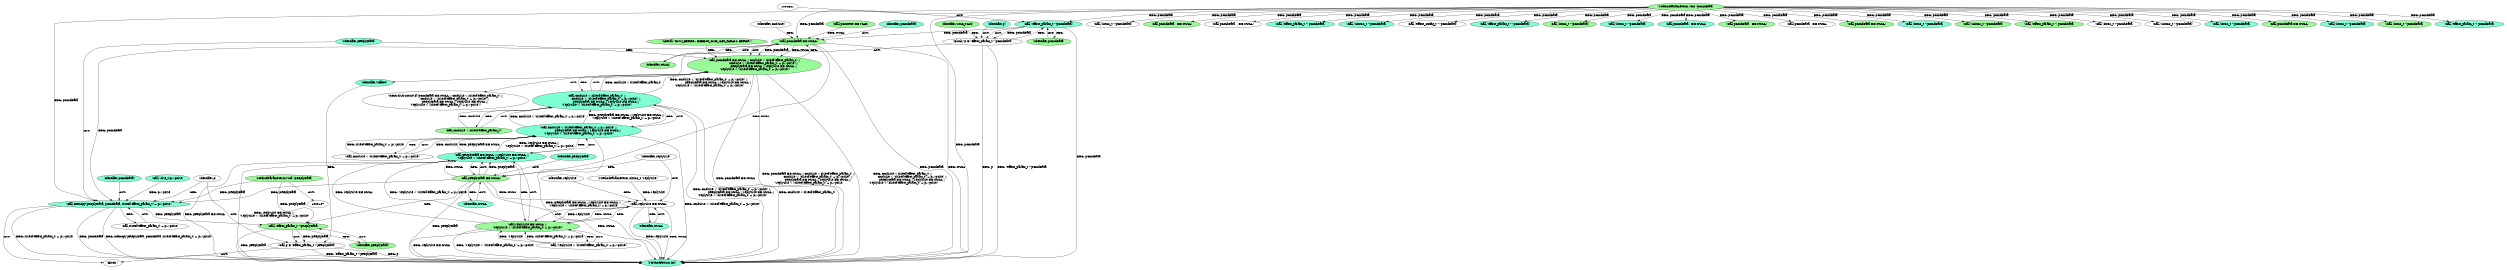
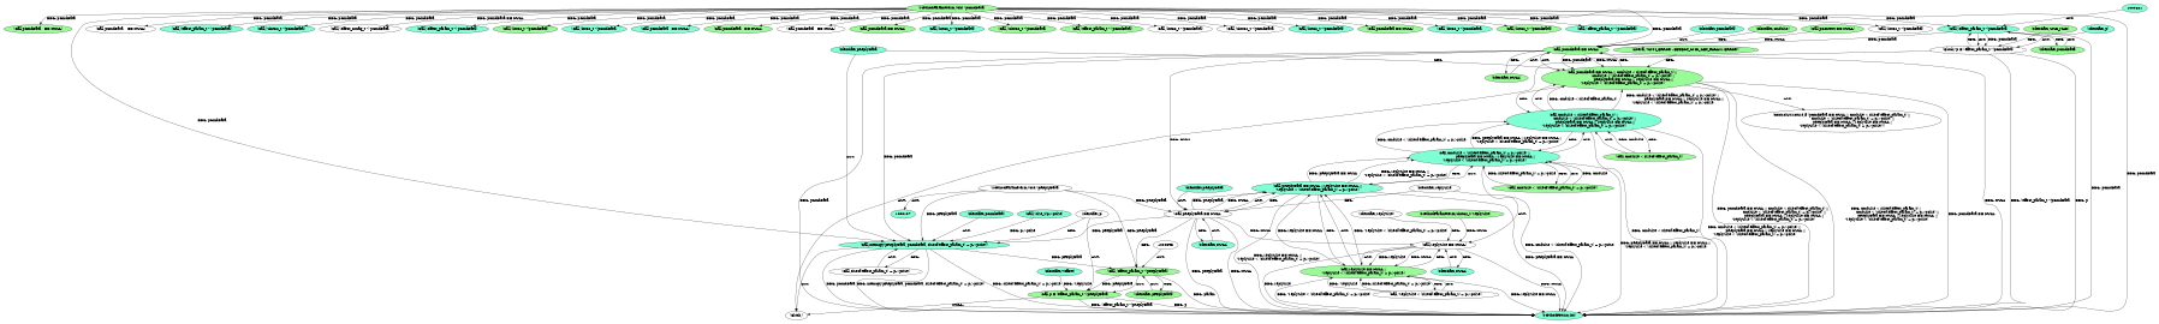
  digraph {
    node [fillcolor=palegreen style=filled]
    n1 [fillcolor=aquamarine label="(Call,(effect_param_t *)pCmdData)"]
    n2 [fillcolor=white label="(Block,*p = (effect_param_t *)pCmdData)"]
    n3 [label="(Call,pCmdData == NULL)"]
    n4 [fillcolor=aquamarine label="(MethodReturn,int)"]
    n5 [label="(Identifier,pCmdData)"]
    n6 [fillcolor=white label="(Block,)"]
    n7 [fillcolor=aquamarine label="(Call,memcpy(pReplyData, pCmdData, sizeof(effect_param_t) + p->psize))"]
    n8 [label="(Call,pCmdData == NULL || cmdSize < sizeof(effect_param_t) ||\n                     cmdSize < (sizeof(effect_param_t) + p->psize) ||\n                     pReplyData == NULL || replySize == NULL ||\n *replySize < (sizeof(effect_param_t) + p->psize))"]
-   n9 [label="(Call,pReplyData == NULL)"]
+   n9 [fillcolor=white label="(Call,pReplyData == NULL)"]
    n10 [label="(Identifier,NULL)"]
    n11 [label="(MethodParameterIn,void *pCmdData)"]
    n12 [fillcolor=white label="(Call,(int32_t *)pCmdData)"]
    n13 [label="(Call,pCmdData   == NULL)"]
    n14 [fillcolor=white label="(Call,pCmdData    == NULL)"]
    n15 [fillcolor=aquamarine label="(Call,(effect_param_t *) pCmdData)"]
    n16 [fillcolor=aquamarine label="(Call,(uint32_t *)pCmdData)"]
    n17 [fillcolor=white label="(Call,(effect_config_t *) pCmdData)"]
    n18 [fillcolor=aquamarine label="(Call,(effect_param_t *) pCmdData)"]
    n19 [label="(Call,(int32_t *)pCmdData)"]
    n20 [fillcolor=aquamarine label="(Call,(int32_t *)pCmdData)"]
    n21 [fillcolor=aquamarine label="(Call,pCmdData   == NULL)"]
    n22 [label="(Call,pCmdData   == NULL)"]
    n23 [fillcolor=white label="(Call,pCmdData   == NULL)"]
    n24 [label="(Call,pCmdData == NULL)"]
    n25 [fillcolor=aquamarine label="(Call,(int32_t *)pCmdData)"]
    n26 [label="(Call,(uint32_t *)pCmdData)"]
    n27 [label="(Call,(effect_param_t *) pCmdData)"]
    n28 [fillcolor=white label="(Call,(int32_t *)pCmdData)"]
    n29 [fillcolor=white label="(Call,(uint32_t *)pCmdData)"]
    n30 [fillcolor=aquamarine label="(Call,(int32_t *)pCmdData)"]
    n31 [label="(Call,pCmdData == NULL)"]
    n32 [fillcolor=aquamarine label="(Call,(int32_t *)pCmdData)"]
    n33 [label="(Call,(int32_t *)pCmdData)"]
    n34 [fillcolor=aquamarine label="(Call,(effect_param_t *) pCmdData)"]
    n35 [label="(Call,(effect_param_t *)pReplyData)"]
    n36 [fillcolor=white label="(Call,sizeof(effect_param_t) + p->psize)"]
-   1000107 [fillcolor=white]
+   1000107 [fillcolor=aquamarine]
    n38 [fillcolor=aquamarine label="(Call,cmdSize < sizeof(effect_param_t) ||\n                     cmdSize < (sizeof(effect_param_t) + p->psize) ||\n                     pReplyData == NULL || replySize == NULL ||\n *replySize < (sizeof(effect_param_t) + p->psize))"]
    n39 [fillcolor=white label="(ControlStructure,if (pCmdData == NULL || cmdSize < sizeof(effect_param_t) ||\n                     cmdSize < (sizeof(effect_param_t) + p->psize) ||\n                     pReplyData == NULL || replySize == NULL ||\n *replySize < (sizeof(effect_param_t) + p->psize)))"]
    n40 [fillcolor=aquamarine label="(Call,pReplyData == NULL || replySize == NULL ||\n *replySize < (sizeof(effect_param_t) + p->psize))"]
    n41 [fillcolor=white label="(Call,replySize == NULL)"]
    n42 [fillcolor=aquamarine label="(Identifier,NULL)"]
    n43 [fillcolor=aquamarine label="(Call,cmdSize < (sizeof(effect_param_t) + p->psize) ||\n                     pReplyData == NULL || replySize == NULL ||\n *replySize < (sizeof(effect_param_t) + p->psize))"]
    n44 [label="(Call,cmdSize < sizeof(effect_param_t))"]
    n45 [label="(Call,replySize == NULL ||\n *replySize < (sizeof(effect_param_t) + p->psize))"]
    n46 [fillcolor=aquamarine label="(Identifier,NULL)"]
-   n47 [fillcolor=white label="(Call,cmdSize < (sizeof(effect_param_t) + p->psize))"]
+   n47 [label="(Call,cmdSize < (sizeof(effect_param_t) + p->psize))"]
    n48 [fillcolor=white label="(Call,*replySize < (sizeof(effect_param_t) + p->psize))"]
-   n49 [fillcolor=white label="(Call,p = (effect_param_t *)pReplyData)"]
+   n49 [label="(Call,p = (effect_param_t *)pReplyData)"]
    n50 [label="(Identifier,pReplyData)"]
    n51 [fillcolor=aquamarine label="(Identifier,pCmdData)"]
    n52 [label="(Identifier,SIZE_MAX)"]
-   n53 [label="(Call,pContext == MAX)"]
-   n54 [label="(MethodParameterIn,void *pReplyData)"]
+   n53 [label="(Call,pContext == NULL)"]
+   n54 [fillcolor=white label="(MethodParameterIn,void *pReplyData)"]
    n55 [fillcolor=aquamarine label="(Identifier,pReplyData)"]
    n56 [fillcolor=aquamarine label="(Identifier,p)"]
    n57 [label="(Literal,\"\tLVM_ERROR : EFFECT_CMD_GET_PARAM: ERROR\")"]
    n58 [fillcolor=white label="(Identifier,replySize)"]
    n59 [fillcolor=white label="(Identifier,replySize)"]
-   n60 [fillcolor=white label="(MethodParameterIn,uint32_t *replySize)"]
+   n60 [label="(MethodParameterIn,uint32_t *replySize)"]
    n61 [fillcolor=aquamarine label="(Identifier,pCmdData)"]
-   n62 [fillcolor=white label="(Identifier,cmdSize)"]
+   n62 [label="(Identifier,cmdSize)"]
    n63 [fillcolor=aquamarine label="(Identifier,pReplyData)"]
    n64 [fillcolor=white label="(Identifier,p)"]
    n65 [fillcolor=aquamarine label="(Call,(size_t)p->psize)"]
    n66 [fillcolor=aquamarine label="(Identifier,voffset)"]
-   1000321 [fillcolor=white]
+   1000321 [fillcolor=aquamarine]
+   1000395 [fillcolor=white]
    n1 -> n2 [label="AST: "]
    n1 -> n2 [label="DDG: pCmdData"]
    n1 -> n3 [label="DDG: pCmdData"]
    n1 -> n4 [label="DDG: pCmdData"]
    n1 -> n5 [label="CFG: "]
    n2 -> n1 [label="CFG: "]
    n2 -> n4 [label="DDG: p"]
    n2 -> n4 [label="DDG: (effect_param_t *)pCmdData"]
-   n2 -> n66 [label="AST: "]
+   n2 -> n6 [label="AST: "]
    n3 -> n4 [label="DDG: pCmdData"]
    n3 -> n4 [label="DDG: NULL"]
    n3 -> n7 [label="DDG: pCmdData"]
    n3 -> n8 [label="AST: "]
    n3 -> n8 [label="DDG: pCmdData"]
    n3 -> n8 [label="DDG: NULL"]
    n3 -> n9 [label="DDG: NULL"]
    n3 -> n10 [label="CFG: "]
    n5 -> n1 [label="AST: "]
    n7 -> n4 [label="DDG: memcpy(pReplyData, pCmdData, sizeof(effect_param_t) + p->psize)"]
    n7 -> n4 [label="DDG: sizeof(effect_param_t) + p->psize"]
    n7 -> n4 [label="DDG: pCmdData"]
    n7 -> n6 [label="AST: "]
    n7 -> n35 [label="DDG: pReplyData"]
    n7 -> n36 [label="CFG: "]
    n8 -> n3 [label="CFG: "]
    n8 -> n4 [label="DDG: pCmdData == NULL"]
    n8 -> n4 [label="DDG: pCmdData == NULL || cmdSize < sizeof(effect_param_t) ||\n                     cmdSize < (sizeof(effect_param_t) + p->psize) ||\n                     pReplyData == NULL || replySize == NULL ||\n *replySize < (sizeof(effect_param_t) + p->psize)"]
    n8 -> n4 [label="DDG: cmdSize < sizeof(effect_param_t) ||\n                     cmdSize < (sizeof(effect_param_t) + p->psize) ||\n                     pReplyData == NULL || replySize == NULL ||\n *replySize < (sizeof(effect_param_t) + p->psize)"]
    n8 -> n38 [label="CFG: "]
    n8 -> n39 [label="AST: "]
    n9 -> n4 [label="DDG: pReplyData"]
    n9 -> n4 [label="DDG: NULL"]
    n9 -> n7 [label="DDG: pReplyData"]
    n9 -> n35 [label="CFG: "]
    n9 -> n40 [label="AST: "]
    n9 -> n40 [label="DDG: pReplyData"]
    n9 -> n40 [label="DDG: NULL"]
    n9 -> n41 [label="DDG: NULL"]
    n9 -> n42 [label="CFG: "]
    n10 -> n3 [label="AST: "]
    n11 -> n1 [label="DDG: pCmdData"]
    n11 -> n3 [label="DDG: pCmdData"]
    n11 -> n4 [label="DDG: pCmdData"]
    n11 -> n7 [label="DDG: pCmdData"]
    n11 -> n12 [label="DDG: pCmdData"]
    n11 -> n13 [label="DDG: pCmdData"]
    n11 -> n14 [label="DDG: pCmdData"]
    n11 -> n15 [label="DDG: pCmdData"]
    n11 -> n16 [label="DDG: pCmdData"]
-   n11 -> n17 [label="DDG: pCmdData"]
+   n11 -> n17 [label="DDG: pCmdData == NULL"]
    n11 -> n18 [label="DDG: pCmdData"]
    n11 -> n19 [label="DDG: pCmdData"]
    n11 -> n20 [label="DDG: pCmdData"]
    n11 -> n21 [label="DDG: pCmdData"]
    n11 -> n22 [label="DDG: pCmdData"]
    n11 -> n23 [label="DDG: pCmdData"]
    n11 -> n24 [label="DDG: pCmdData"]
    n11 -> n25 [label="DDG: pCmdData"]
    n11 -> n26 [label="DDG: pCmdData"]
    n11 -> n27 [label="DDG: pCmdData"]
    n11 -> n28 [label="DDG: pCmdData"]
    n11 -> n29 [label="DDG: pCmdData"]
    n11 -> n30 [label="DDG: pCmdData"]
    n11 -> n31 [label="DDG: pCmdData"]
    n11 -> n32 [label="DDG: pCmdData"]
    n11 -> n33 [label="DDG: pCmdData"]
    n11 -> n34 [label="DDG: pCmdData"]
-   n35 -> n4 [label="DDG: pReplyData"]
+   n35 -> n4 [label="DDG: param"]
    n35 -> n49 [label="AST: "]
    n35 -> n49 [label="DDG: pReplyData"]
    n35 -> n50 [label="CFG: "]
    n36 -> n7 [label="AST: "]
    n38 -> n4 [label="DDG: cmdSize < (sizeof(effect_param_t) + p->psize) ||\n                     pReplyData == NULL || replySize == NULL ||\n *replySize < (sizeof(effect_param_t) + p->psize)"]
    n38 -> n4 [label="DDG: cmdSize < sizeof(effect_param_t)"]
    n38 -> n8 [label="AST: "]
    n38 -> n8 [label="DDG: cmdSize < sizeof(effect_param_t)"]
    n38 -> n8 [label="DDG: cmdSize < (sizeof(effect_param_t) + p->psize) ||\n                     pReplyData == NULL || replySize == NULL ||\n *replySize < (sizeof(effect_param_t) + p->psize)"]
    n38 -> n43 [label="CFG: "]
    n38 -> n44 [label="CFG: "]
    n40 -> n4 [label="DDG: pReplyData == NULL"]
    n40 -> n4 [label="DDG: replySize == NULL ||\n *replySize < (sizeof(effect_param_t) + p->psize)"]
    n40 -> n9 [label="CFG: "]
    n40 -> n43 [label="AST: "]
    n40 -> n43 [label="DDG: pReplyData == NULL"]
    n40 -> n43 [label="DDG: replySize == NULL ||\n *replySize < (sizeof(effect_param_t) + p->psize)"]
    n40 -> n45 [label="CFG: "]
    n41 -> n4 [label="DDG: NULL"]
    n41 -> n4 [label="DDG: replySize"]
    n41 -> n45 [label="AST: "]
    n41 -> n45 [label="DDG: replySize"]
    n41 -> n45 [label="DDG: NULL"]
    n41 -> n46 [label="CFG: "]
    n42 -> n9 [label="AST: "]
    n43 -> n4 [label="DDG: pReplyData == NULL || replySize == NULL ||\n *replySize < (sizeof(effect_param_t) + p->psize)"]
    n43 -> n4 [label="DDG: cmdSize < (sizeof(effect_param_t) + p->psize)"]
    n43 -> n38 [label="AST: "]
    n43 -> n38 [label="DDG: cmdSize < (sizeof(effect_param_t) + p->psize)"]
    n43 -> n38 [label="DDG: pReplyData == NULL || replySize == NULL ||\n *replySize < (sizeof(effect_param_t) + p->psize)"]
    n43 -> n40 [label="CFG: "]
    n43 -> n47 [label="CFG: "]
    n44 -> n38 [label="AST: "]
    n44 -> n38 [label="DDG: cmdSize"]
    n45 -> n4 [label="DDG: replySize == NULL"]
    n45 -> n4 [label="DDG: *replySize < (sizeof(effect_param_t) + p->psize)"]
    n45 -> n40 [label="AST: "]
    n45 -> n40 [label="DDG: replySize == NULL"]
    n45 -> n40 [label="DDG: *replySize < (sizeof(effect_param_t) + p->psize)"]
    n45 -> n41 [label="CFG: "]
    n45 -> n48 [label="CFG: "]
    n46 -> n41 [label="AST: "]
    n47 -> n43 [label="AST: "]
    n47 -> n43 [label="DDG: cmdSize"]
    n47 -> n43 [label="DDG: sizeof(effect_param_t) + p->psize"]
    n48 -> n45 [label="AST: "]
    n48 -> n45 [label="DDG: *replySize"]
    n48 -> n45 [label="DDG: sizeof(effect_param_t) + p->psize"]
    n49 -> n4 [label="DDG: (effect_param_t *)pReplyData"]
    n49 -> n4 [label="DDG: p"]
-   n49 -> n6 [label="AST: "]
+   n49 -> n6 [label="NULL: "]
    n50 -> n35 [label="AST: "]
    n51 -> n7 [label="AST: "]
    n52 -> n2 [label="CFG: "]
    n53 -> n3 [label="DDG: NULL"]
    n54 -> n7 [label="DDG: pReplyData"]
-   n54 -> n35 [label="DDG: pReplyData"]
+   n54 -> n9 [label="DDG: pReplyData"]
+   n54 -> n35 [label="CFG: pReplyData"]
    n54 -> 1000107 [label="AST: "]
    n55 -> n9 [label="AST: "]
    n56 -> n2 [label="AST: "]
    n57 -> n8 [label="CFG: "]
    n58 -> n41 [label="CFG: "]
    n59 -> n9 [label="CFG: "]
    n59 -> n41 [label="AST: "]
-   n60 -> n41 [label="DDG: replySize"]
+   n60 -> n41 [label="DDG: NULL"]
    n61 -> n3 [label="AST: "]
    n62 -> n3 [label="CFG: "]
    n63 -> n7 [label="AST: "]
    n63 -> n8 [label="CFG: "]
    n64 -> n7 [label="CFG: "]
    n64 -> n49 [label="AST: "]
    n65 -> n7 [label="DDG: p->psize"]
-   n66 -> n49 [label="CFG: "]
+   n66 -> n49 [label="DDG: *replySize"]
    1000321 -> n1 [label="AST: "]
+   1000395 -> n35 [label="AST: "]
  }
